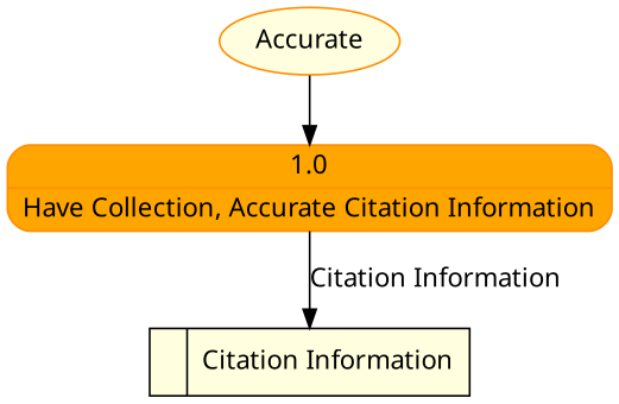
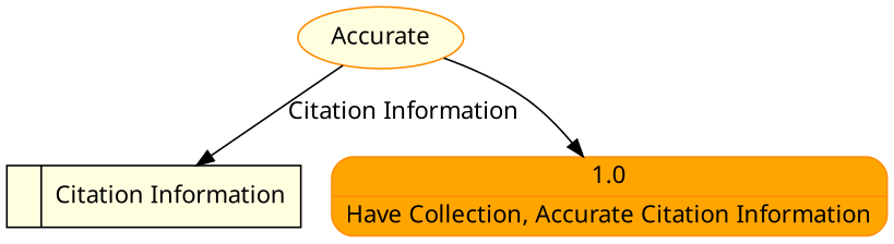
  digraph {
    fontname="Noto Sans"
    node [color=darkorange fillcolor=lightyellow fontname="Noto Sans" style=filled]
    edge [fontname="Noto Sans"]
    n1 [color=black label="<f0>  |<f1> Citation Information " shape=record]
    n2 [label=Accurate shape=ellipse]
    n3 [fillcolor=orange label="{<f0> 1.0|<f1> Have Collection, Accurate Citation Information }" shape=Mrecord]
    n2 -> n3
-   n3 -> n1 [label="Citation Information"]
+   n2 -> n1 [label="Citation Information"]
  }
